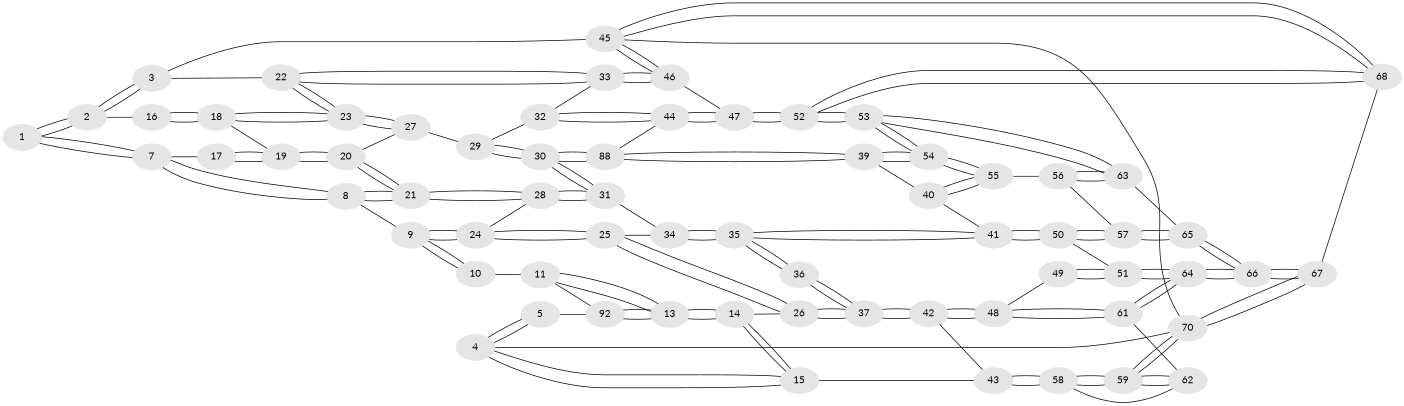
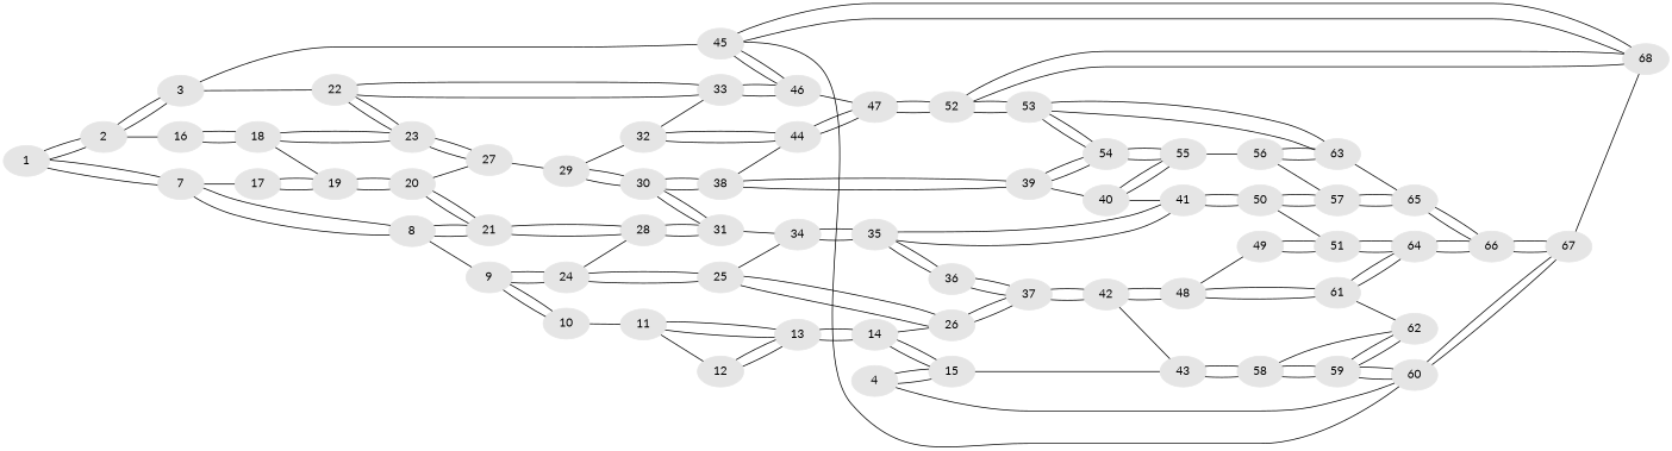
  graph {
    fontname=Lato
    rankdir=LR
    node [color=gray90 fontname=Lato style=filled]
    edge [fontname=Lato]
    1
    2
    7
    3
    16
    8
    17
    22
    45
    18
    4
-   5
    15
-   60 [label=70]
+   60
    23
    33
    46
    68
-   12 [label=92]
+   12
    43
    67
    13
    10
    11
    9
    21
    19
    24
    28
    25
    14
    26
    37
    58
    20
    27
    29
    31
    34
    35
    42
    30
    32
-   38 [label=88]
+   38
    44
    39
    47
    36
    41
    50
    48
    40
    54
    55
    56
    51
    57
    49
    61
    59
    62
    52
    53
    64
    65
    66
    63
    1 -- 2
    1 -- 2
    1 -- 7
    1 -- 7
    2 -- 3
    2 -- 3
    2 -- 16
    7 -- 8
    7 -- 8
    7 -- 17
    3 -- 22
    3 -- 45
    16 -- 18
    16 -- 18
    8 -- 9
    8 -- 21
    8 -- 21
    17 -- 19
    17 -- 19
    22 -- 23
    22 -- 23
    22 -- 33
    22 -- 33
    45 -- 60
    45 -- 46
    45 -- 46
    45 -- 68
    45 -- 68
    18 -- 23
    18 -- 23
    18 -- 19
-   4 -- 5
-   4 -- 5
    4 -- 15
    4 -- 15
    4 -- 60
-   5 -- 12
    15 -- 43
    60 -- 67
    60 -- 67
    23 -- 27
    23 -- 27
    33 -- 46
    33 -- 46
    46 -- 47
    12 -- 13
    12 -- 13
    43 -- 58
    43 -- 58
    67 -- 68
    13 -- 14
    13 -- 14
    10 -- 11
    11 -- 12
    11 -- 13
    11 -- 13
    9 -- 10
    9 -- 10
    9 -- 24
    9 -- 24
    21 -- 28
    21 -- 28
    19 -- 20
    19 -- 20
    24 -- 28
    24 -- 25
    24 -- 25
    28 -- 31
    28 -- 31
    25 -- 26
    25 -- 26
    25 -- 34
    14 -- 15
    14 -- 15
    14 -- 26
    26 -- 37
    26 -- 37
    37 -- 42
    37 -- 42
    58 -- 59
    58 -- 59
    58 -- 62
    20 -- 21
    20 -- 21
    20 -- 27
    27 -- 29
    29 -- 30
    29 -- 30
    29 -- 32
    31 -- 34
    34 -- 35
    34 -- 35
    35 -- 36
    35 -- 36
    35 -- 41
    35 -- 41
    42 -- 43
    42 -- 48
    42 -- 48
    30 -- 31
    30 -- 31
    30 -- 38
    30 -- 38
    32 -- 33
    32 -- 44
    32 -- 44
    38 -- 44
    38 -- 39
    38 -- 39
    44 -- 47
    44 -- 47
    39 -- 40
    39 -- 54
    39 -- 54
    47 -- 52
    47 -- 52
    36 -- 37
    36 -- 37
    41 -- 50
    41 -- 50
    50 -- 51
    50 -- 57
    50 -- 57
    48 -- 49
    48 -- 61
    48 -- 61
    40 -- 41
    40 -- 55
    40 -- 55
    54 -- 55
    54 -- 55
    55 -- 56
    56 -- 57
    56 -- 63
    56 -- 63
    51 -- 64
    51 -- 64
    57 -- 65
    57 -- 65
    49 -- 51
    49 -- 51
    61 -- 62
    61 -- 64
    61 -- 64
    59 -- 60
    59 -- 60
    59 -- 62
    59 -- 62
    52 -- 68
    52 -- 68
    52 -- 53
    52 -- 53
    53 -- 54
    53 -- 54
    53 -- 63
    53 -- 63
    64 -- 66
    64 -- 66
    65 -- 66
    65 -- 66
    66 -- 67
    66 -- 67
    63 -- 65
  }
